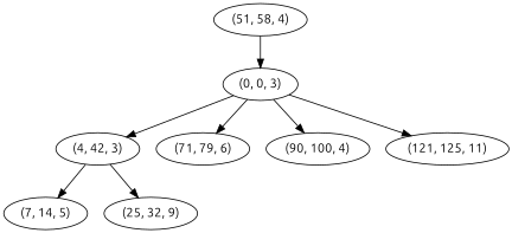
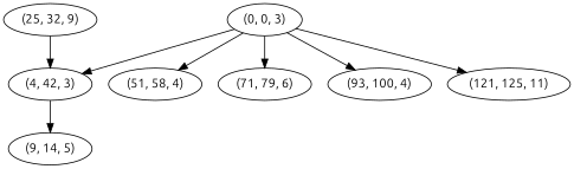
  digraph {
    fontname=Ubuntu
    node [fontname=Ubuntu]
    edge [fontname=Ubuntu]
    n1 [label="(0, 0, 3)"]
    n2 [label="(4, 42, 3)"]
    "(51, 58, 4)"
    "(71, 79, 6)"
-   "(93, 100, 4)" [label="(90, 100, 4)"]
+   "(93, 100, 4)"
    "(121, 125, 11)"
-   "(7, 14, 5)"
+   "(7, 14, 5)" [label="(9, 14, 5)"]
    n8 [label="(25, 32, 9)"]
    n1 -> n2
-   "(51, 58, 4)" -> n1
+   n1 -> "(51, 58, 4)"
    n1 -> "(71, 79, 6)"
    n1 -> "(93, 100, 4)"
    n1 -> "(121, 125, 11)"
    n2 -> "(7, 14, 5)"
-   n2 -> n8
+   n8 -> n2
  }
